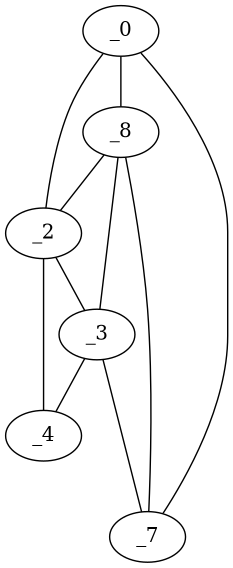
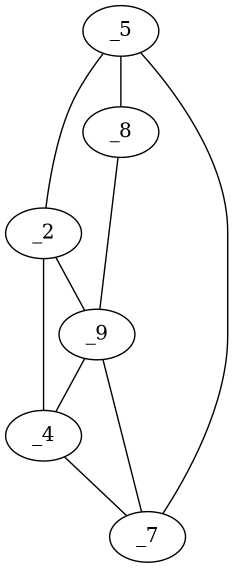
  graph {
    node [x=26]
    edge [valence=1]
-   _0 [x=22 y=58]
+   _0 [x=22 y=58 label=_5]
    n2 [label=_8 y=20]
    _2 [y=25]
    n4 [label=_7 x=76 y=39]
-   _3 [x=62 y=26]
+   _3 [x=62 y=26 label=_9]
    _4 [x=63 y=30]
    _0 -- n2
    _0 -- _2 [valence=2]
    _0 -- n4
-   n2 -- _2 [valence=2]
    n2 -- _3
    _2 -- _3 [valence=2]
    _2 -- _4 [valence=2]
    _3 -- n4
    _3 -- _4
-   n2 -- n4 [valence=2]
+   _4 -- n4 [valence=2]
  }
